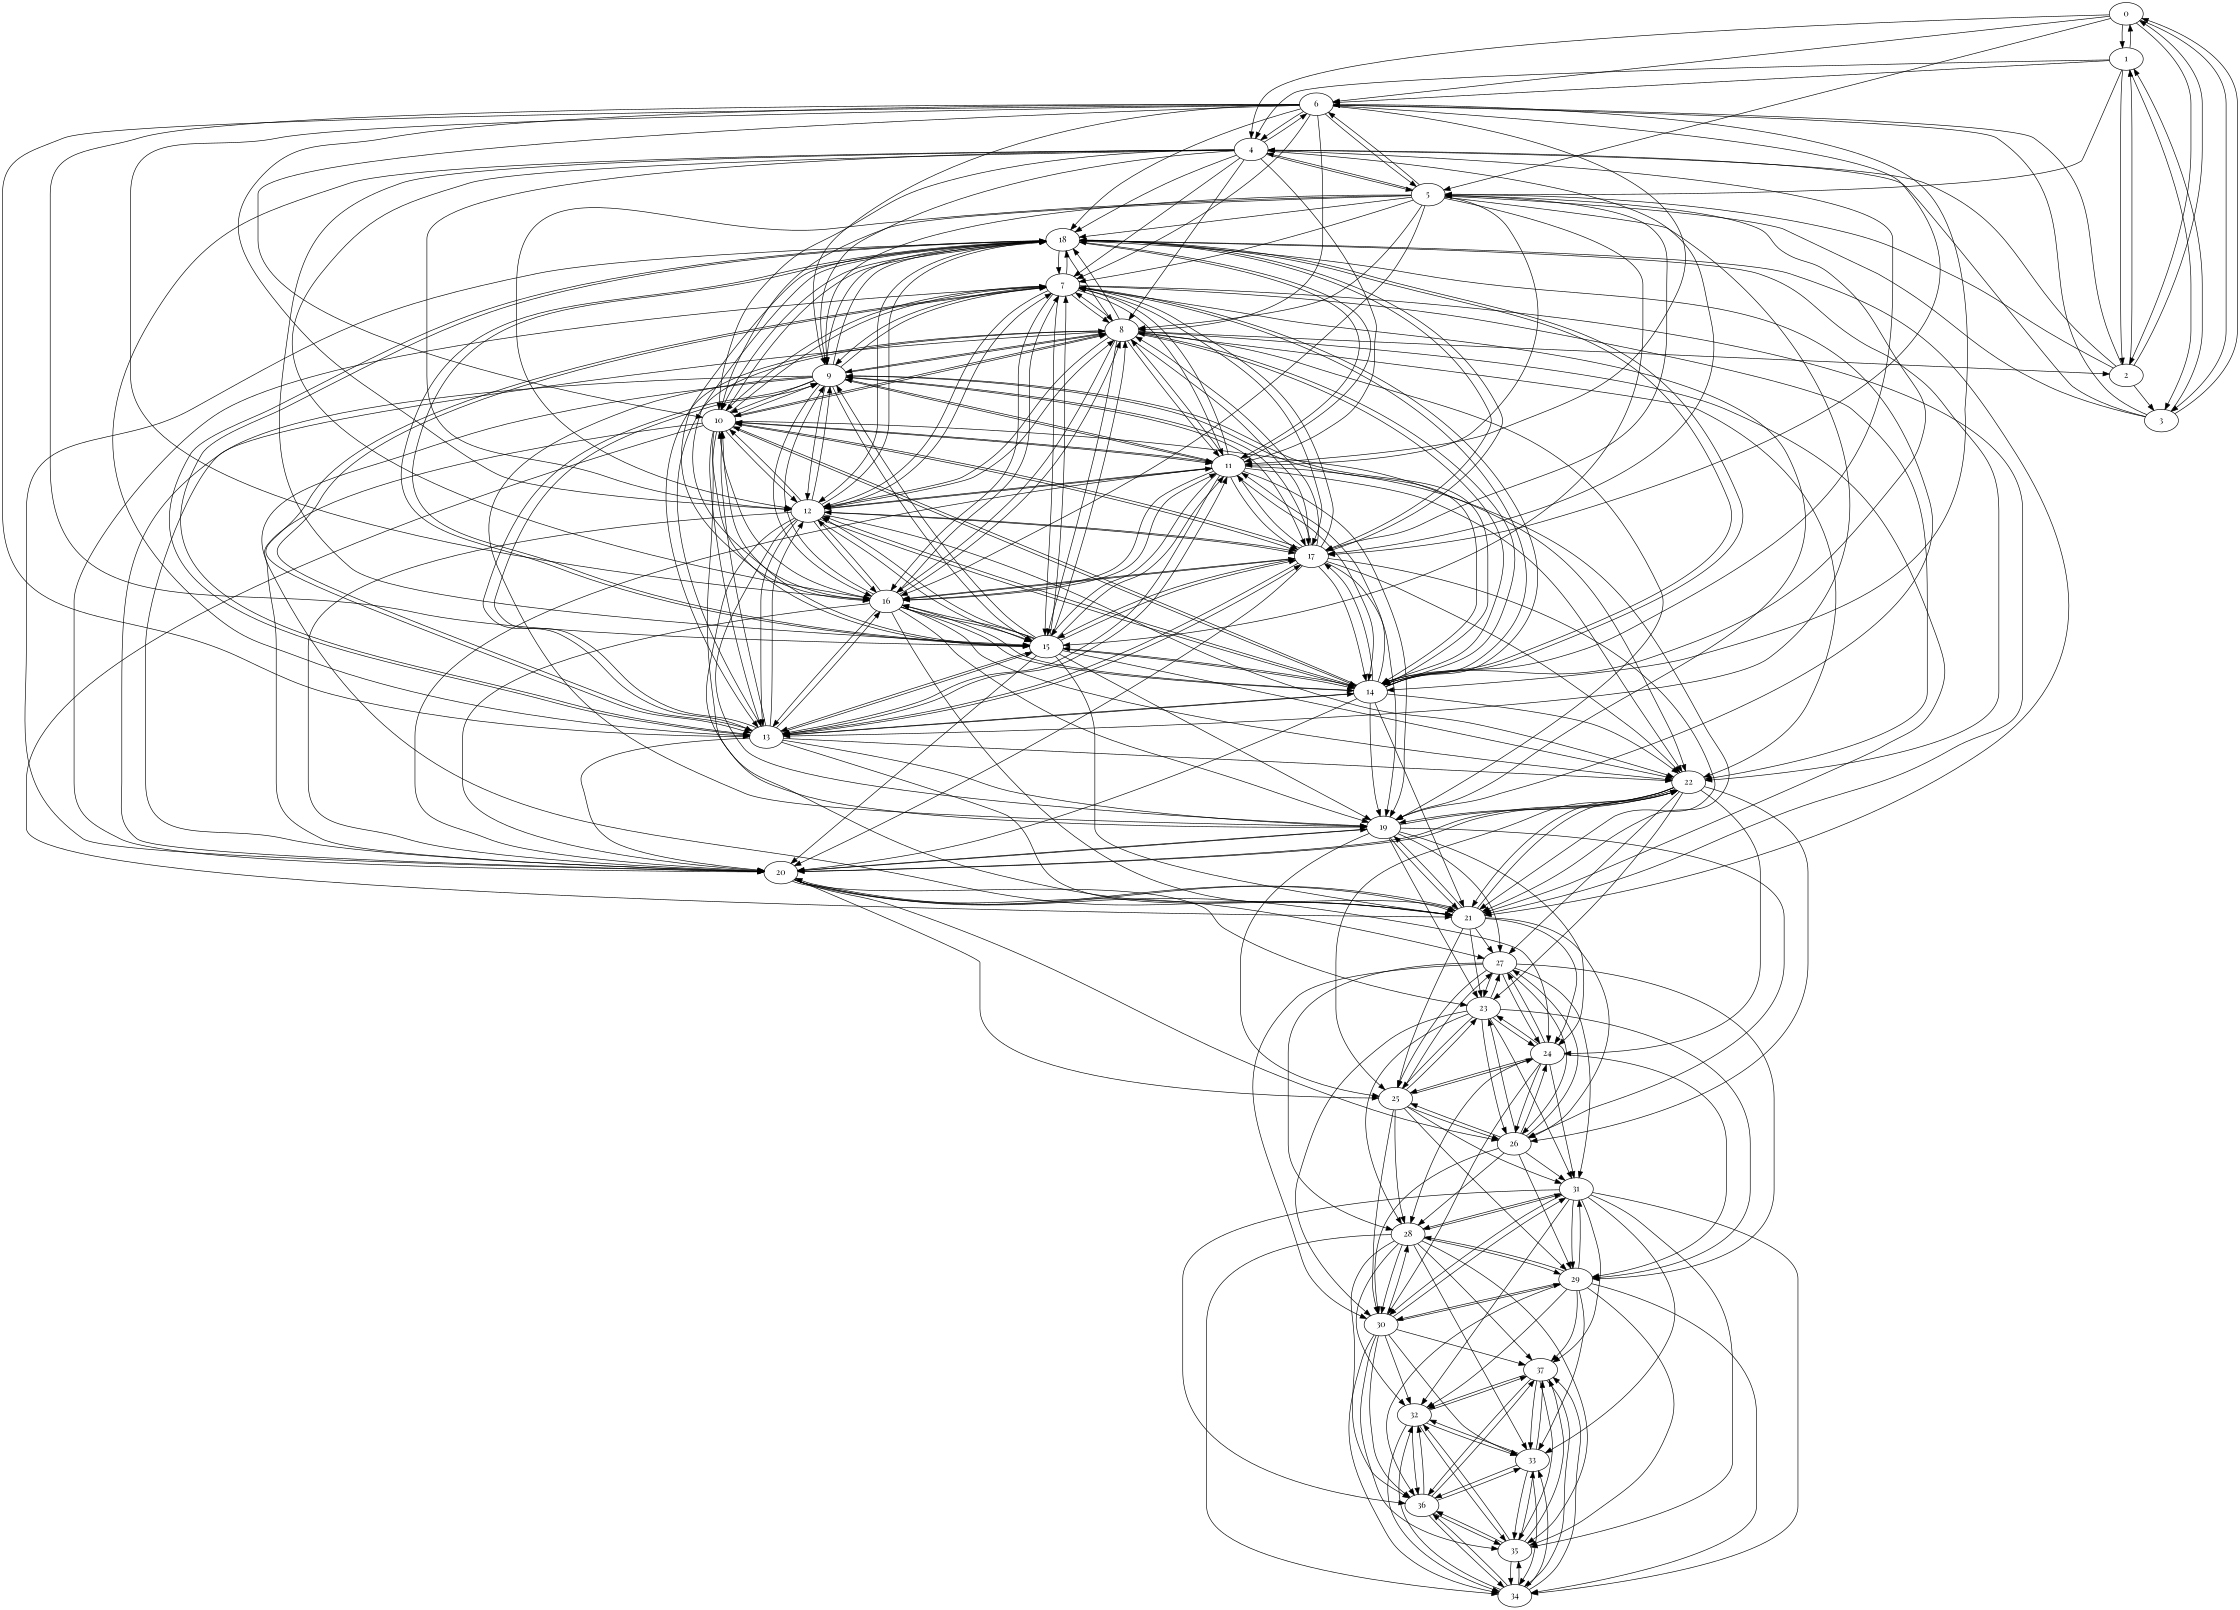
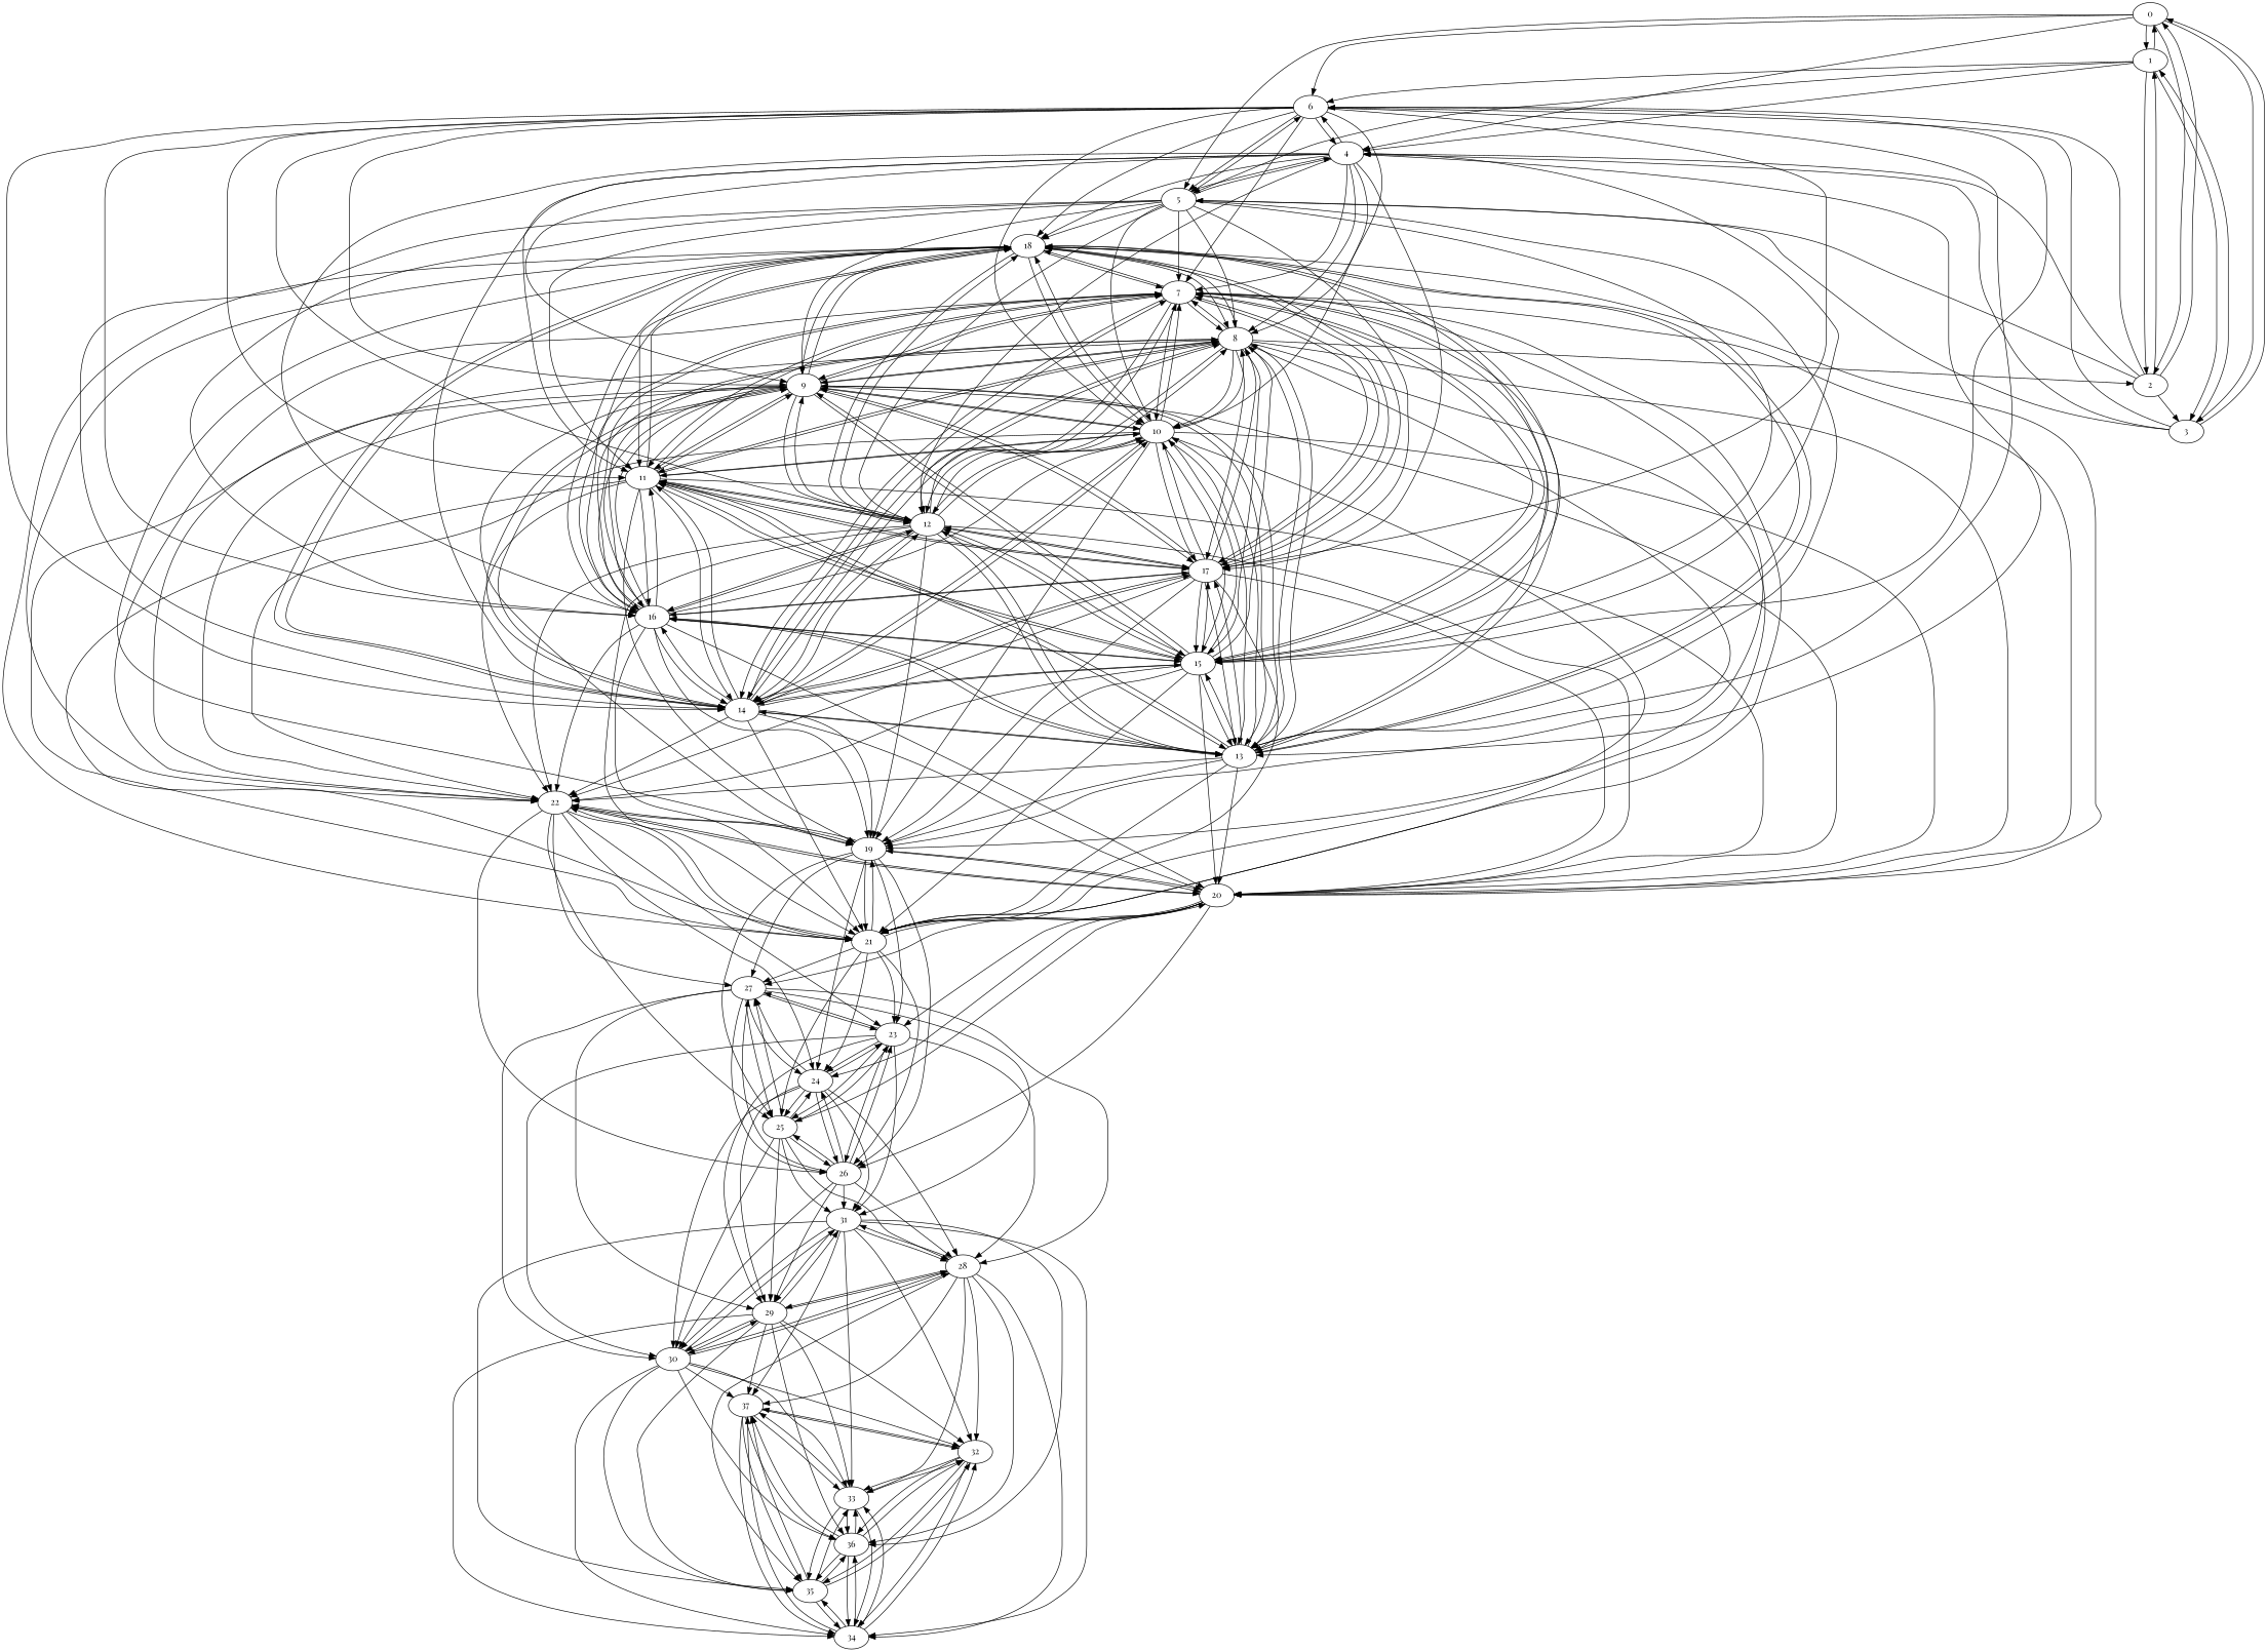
  digraph {
    fontname="Playfair Display"
    node [fontname="Playfair Display"]
    edge [fontname="Playfair Display"]
    0
    1
    2
    3
    4
    5
    6
    7
    8
    9
    10
    11
    12
    13
    14
    15
    16
    17
    18
    19
    20
    21
    22
    23
    24
    25
    26
    27
    28
    29
    30
    31
    32
    33
    34
    35
    36
    37
    0 -> 1
    0 -> 2
    0 -> 3
    0 -> 4
    0 -> 5
    0 -> 6
    1 -> 0
    1 -> 2
    1 -> 3
    1 -> 4
    1 -> 5
    1 -> 6
    2 -> 0
    2 -> 1
    2 -> 3
    2 -> 4
    2 -> 5
    2 -> 6
    3 -> 0
    3 -> 1
    3 -> 4
    3 -> 5
    3 -> 6
    4 -> 5
    4 -> 6
    4 -> 7
    4 -> 8
    4 -> 9
    4 -> 10
    4 -> 11
    4 -> 12
    4 -> 13
    4 -> 14
    4 -> 15
    4 -> 16
    4 -> 17
    4 -> 18
    5 -> 4
    5 -> 6
    5 -> 7
    5 -> 8
    5 -> 9
    5 -> 10
    5 -> 11
    5 -> 12
    5 -> 13
    5 -> 14
    5 -> 15
    5 -> 16
    5 -> 17
    5 -> 18
    6 -> 4
    6 -> 5
    6 -> 7
    6 -> 8
    6 -> 9
    6 -> 10
    6 -> 11
    6 -> 12
    6 -> 13
    6 -> 14
    6 -> 15
    6 -> 16
    6 -> 17
    6 -> 18
    7 -> 8
    7 -> 9
    7 -> 10
    7 -> 11
    7 -> 12
    7 -> 13
    7 -> 14
    7 -> 15
    7 -> 16
    7 -> 17
    7 -> 18
    7 -> 19
    7 -> 20
    7 -> 21
    7 -> 22
    8 -> 2
    8 -> 7
    8 -> 9
    8 -> 10
    8 -> 11
    8 -> 12
    8 -> 13
    8 -> 14
    8 -> 15
    8 -> 16
    8 -> 17
    8 -> 18
    8 -> 19
    8 -> 20
    8 -> 21
    8 -> 22
    9 -> 7
    9 -> 8
    9 -> 10
    9 -> 11
    9 -> 12
    9 -> 13
    9 -> 14
    9 -> 15
    9 -> 16
    9 -> 17
    9 -> 18
    9 -> 19
    9 -> 20
    9 -> 21
+   9 -> 22
    10 -> 7
    10 -> 8
    10 -> 9
    10 -> 11
    10 -> 12
    10 -> 13
    10 -> 14
    10 -> 15
    10 -> 17
    10 -> 18
    10 -> 19
    10 -> 20
    10 -> 21
    10 -> 22
    11 -> 7
    11 -> 8
    11 -> 9
    11 -> 10
    11 -> 12
    11 -> 13
    11 -> 14
    11 -> 15
    11 -> 16
    11 -> 17
    11 -> 18
    11 -> 19
    11 -> 20
    11 -> 21
    11 -> 22
    12 -> 7
    12 -> 8
    12 -> 9
    12 -> 10
    12 -> 11
    12 -> 13
    12 -> 14
    12 -> 15
    12 -> 16
    12 -> 17
    12 -> 18
    12 -> 19
    12 -> 20
    12 -> 21
    12 -> 22
    13 -> 7
    13 -> 8
    13 -> 9
    13 -> 10
    13 -> 11
    13 -> 12
    13 -> 14
    13 -> 15
    13 -> 16
    13 -> 17
    13 -> 18
    13 -> 19
    13 -> 20
    13 -> 21
    13 -> 22
    14 -> 7
    14 -> 8
    14 -> 9
    14 -> 10
    14 -> 11
    14 -> 12
    14 -> 13
    14 -> 15
    14 -> 16
    14 -> 17
    14 -> 18
    14 -> 19
    14 -> 20
    14 -> 21
    14 -> 22
    15 -> 7
    15 -> 8
    15 -> 9
    15 -> 10
    15 -> 11
    15 -> 12
    15 -> 13
    15 -> 14
    15 -> 16
    15 -> 17
    15 -> 18
    15 -> 19
    15 -> 20
    15 -> 21
    15 -> 22
    16 -> 7
    16 -> 8
    16 -> 9
    16 -> 10
    16 -> 11
    16 -> 12
    16 -> 13
    16 -> 14
    16 -> 15
    16 -> 17
    16 -> 18
    16 -> 19
    16 -> 20
    16 -> 21
    16 -> 22
    17 -> 7
    17 -> 8
    17 -> 9
    17 -> 10
    17 -> 11
    17 -> 12
    17 -> 13
    17 -> 14
    17 -> 15
    17 -> 16
    17 -> 18
    17 -> 19
    17 -> 20
    17 -> 21
    17 -> 22
    18 -> 7
    18 -> 8
    18 -> 9
    18 -> 10
    18 -> 11
    18 -> 12
    18 -> 13
    18 -> 14
    18 -> 15
    18 -> 16
    18 -> 17
    18 -> 19
    18 -> 20
    18 -> 21
    18 -> 22
    19 -> 20
    19 -> 21
    19 -> 22
    19 -> 23
    19 -> 24
    19 -> 25
    19 -> 26
    19 -> 27
    20 -> 19
    20 -> 21
    20 -> 22
    20 -> 23
    20 -> 24
    20 -> 25
    20 -> 26
    20 -> 27
    21 -> 19
    21 -> 20
    21 -> 22
    21 -> 23
    21 -> 24
    21 -> 25
    21 -> 26
    21 -> 27
    22 -> 19
    22 -> 20
    22 -> 21
    22 -> 23
    22 -> 24
    22 -> 25
    22 -> 26
    22 -> 27
    23 -> 24
    23 -> 25
    23 -> 26
    23 -> 27
    23 -> 28
    23 -> 29
    23 -> 30
    23 -> 31
    24 -> 23
    24 -> 25
    24 -> 26
    24 -> 27
    24 -> 28
    24 -> 29
    24 -> 30
    24 -> 31
    25 -> 23
    25 -> 24
    25 -> 26
    25 -> 27
    25 -> 28
    25 -> 29
    25 -> 30
    25 -> 31
    26 -> 23
    26 -> 24
    26 -> 25
    26 -> 27
    26 -> 28
    26 -> 29
    26 -> 30
    26 -> 31
    27 -> 23
    27 -> 24
    27 -> 25
    27 -> 26
    27 -> 28
    27 -> 29
    27 -> 30
    27 -> 31
    28 -> 29
    28 -> 30
    28 -> 31
    28 -> 32
    28 -> 33
    28 -> 34
    28 -> 35
    28 -> 36
    28 -> 37
    29 -> 28
    29 -> 30
    29 -> 31
    29 -> 32
    29 -> 33
    29 -> 34
    29 -> 35
    29 -> 36
    29 -> 37
    30 -> 28
    30 -> 29
    30 -> 31
    30 -> 32
    30 -> 33
    30 -> 34
    30 -> 35
    30 -> 36
    30 -> 37
    31 -> 28
    31 -> 29
    31 -> 30
    31 -> 32
    31 -> 33
    31 -> 34
    31 -> 35
    31 -> 36
    31 -> 37
    32 -> 33
    32 -> 34
    32 -> 35
    32 -> 36
    32 -> 37
    33 -> 32
    33 -> 34
    33 -> 35
    33 -> 36
    33 -> 37
    34 -> 32
    34 -> 33
    34 -> 35
    34 -> 36
    34 -> 37
    35 -> 32
    35 -> 33
    35 -> 34
    35 -> 36
    35 -> 37
    36 -> 32
    36 -> 33
    36 -> 34
    36 -> 35
    36 -> 37
    37 -> 32
    37 -> 33
    37 -> 34
    37 -> 35
    37 -> 36
  }
